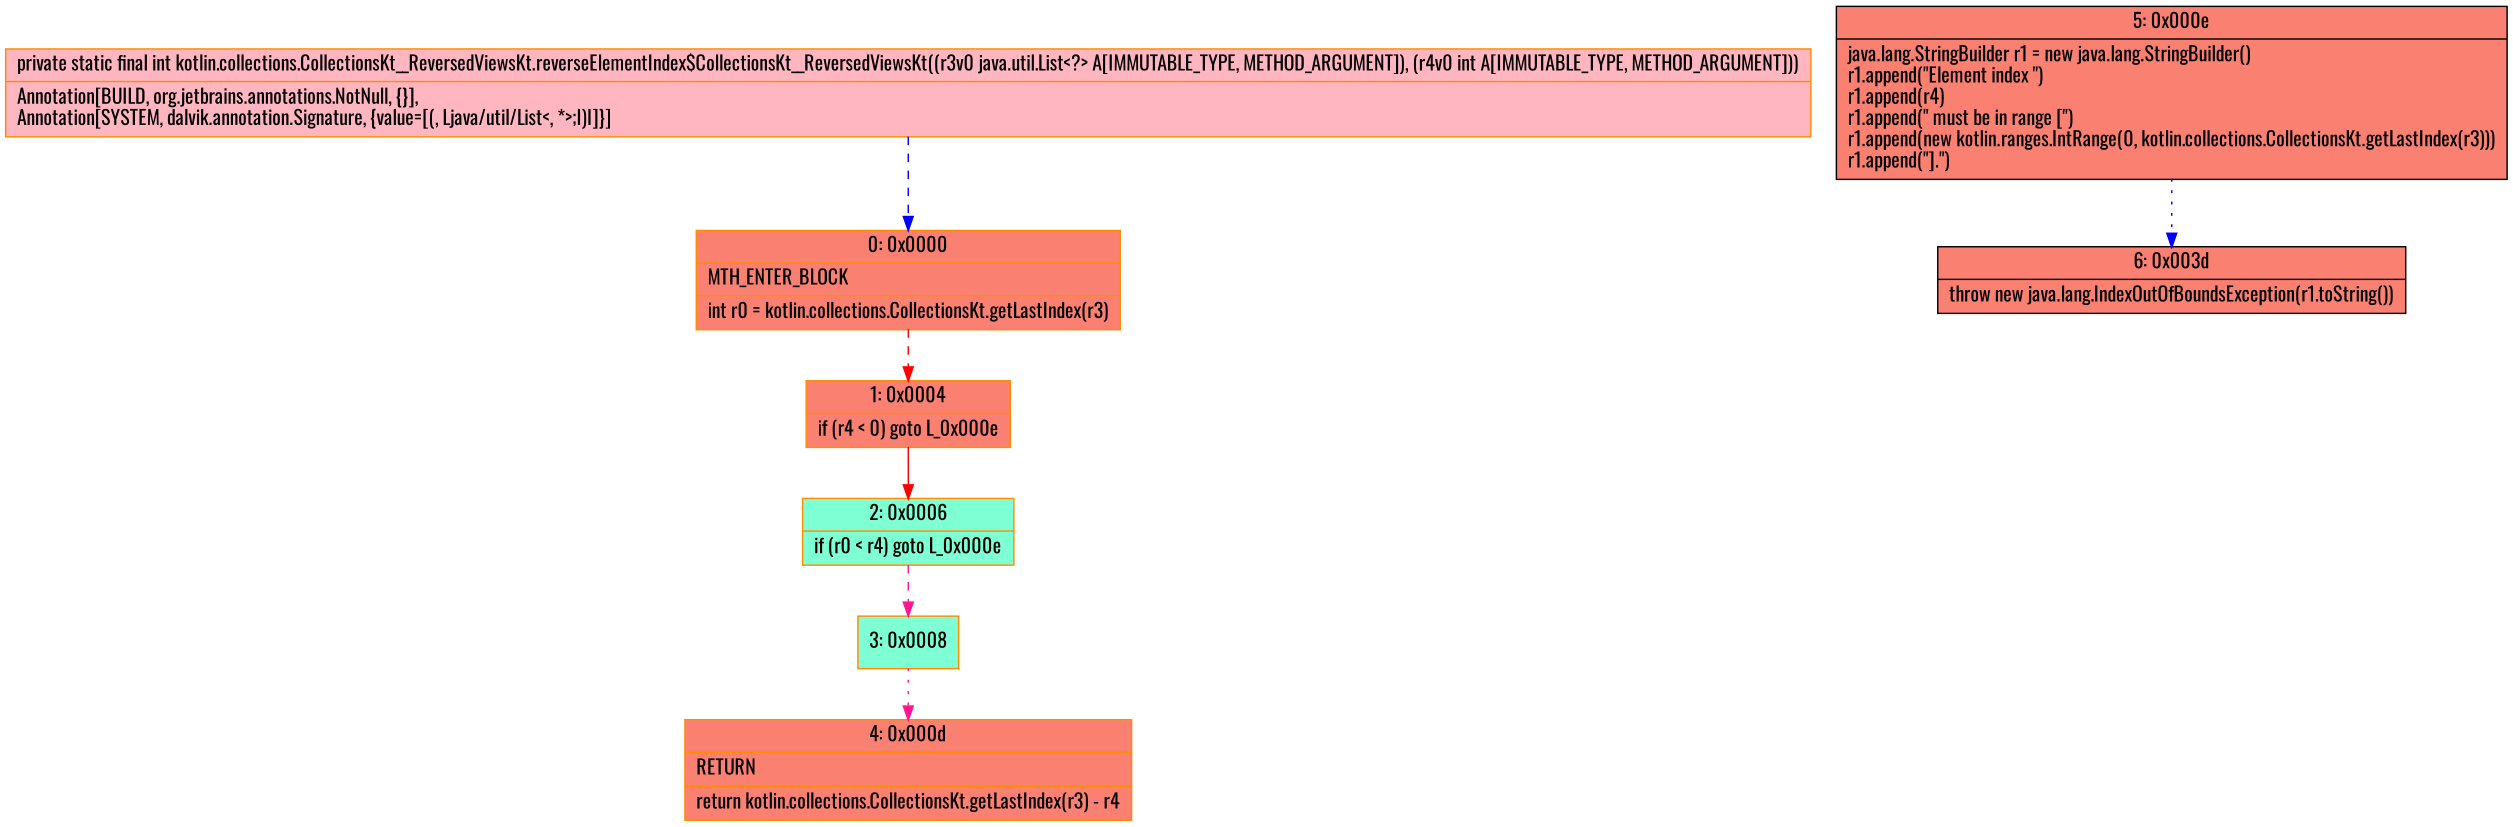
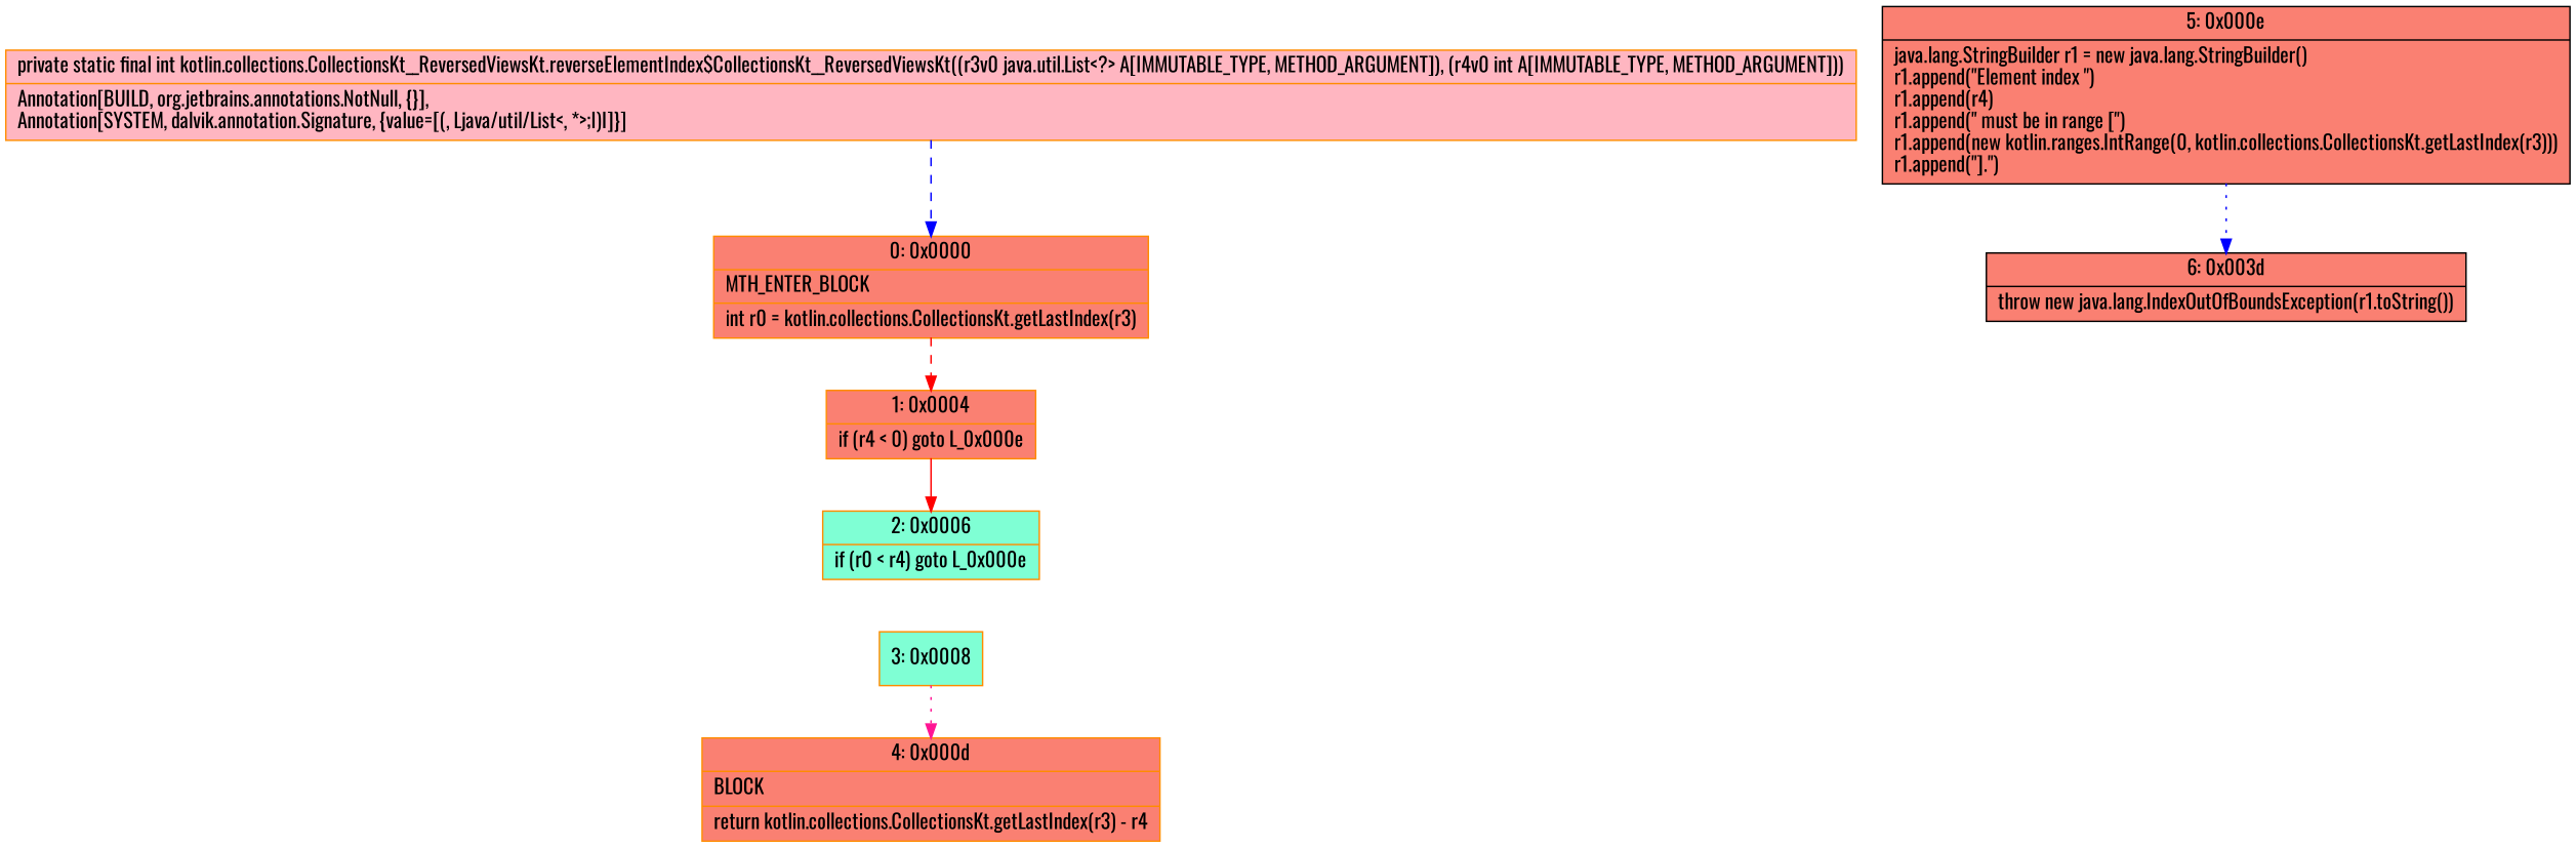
  digraph {
    fontname=Oswald
    node [color=darkorange fillcolor=salmon fontname=Oswald shape=record style=filled]
    edge [color=red fontname=Oswald style=dashed]
    n1 [label="{0\:\ 0x0000|MTH_ENTER_BLOCK\l|int r0 = kotlin.collections.CollectionsKt.getLastIndex(r3)\l}"]
    n2 [label="{1\:\ 0x0004|if (r4 \< 0) goto L_0x000e\l}"]
    n3 [fillcolor=aquamarine label="{2\:\ 0x0006|if (r0 \< r4) goto L_0x000e\l}"]
    n4 [fillcolor=aquamarine label="{3\:\ 0x0008}"]
    n5 [color=black label="{5\:\ 0x000e|java.lang.StringBuilder r1 = new java.lang.StringBuilder()\lr1.append(\"Element index \")\lr1.append(r4)\lr1.append(\" must be in range [\")\lr1.append(new kotlin.ranges.IntRange(0, kotlin.collections.CollectionsKt.getLastIndex(r3)))\lr1.append(\"].\")\l}"]
    n6 [color=black label="{6\:\ 0x003d|throw new java.lang.IndexOutOfBoundsException(r1.toString())\l}"]
-   n7 [label="{4\:\ 0x000d|RETURN\l|return kotlin.collections.CollectionsKt.getLastIndex(r3) \- r4\l}"]
+   n7 [label="{4\:\ 0x000d|BLOCK\l|return kotlin.collections.CollectionsKt.getLastIndex(r3) \- r4\l}"]
    n8 [fillcolor=lightpink label="{private static final int kotlin.collections.CollectionsKt__ReversedViewsKt.reverseElementIndex$CollectionsKt__ReversedViewsKt((r3v0 java.util.List\<?\> A[IMMUTABLE_TYPE, METHOD_ARGUMENT]), (r4v0 int A[IMMUTABLE_TYPE, METHOD_ARGUMENT]))  | Annotation[BUILD, org.jetbrains.annotations.NotNull, \{\}], \lAnnotation[SYSTEM, dalvik.annotation.Signature, \{value=[(, Ljava\/util\/List\<, *\>;I)I]\}]\l}"]
    n1 -> n2
    n2 -> n3 [style=solid]
-   n3 -> n4 [color=deeppink]
    n4 -> n7 [color=deeppink style=dotted]
    n5 -> n6 [color=blue style=dotted]
    n8 -> n1 [color=blue]
  }
